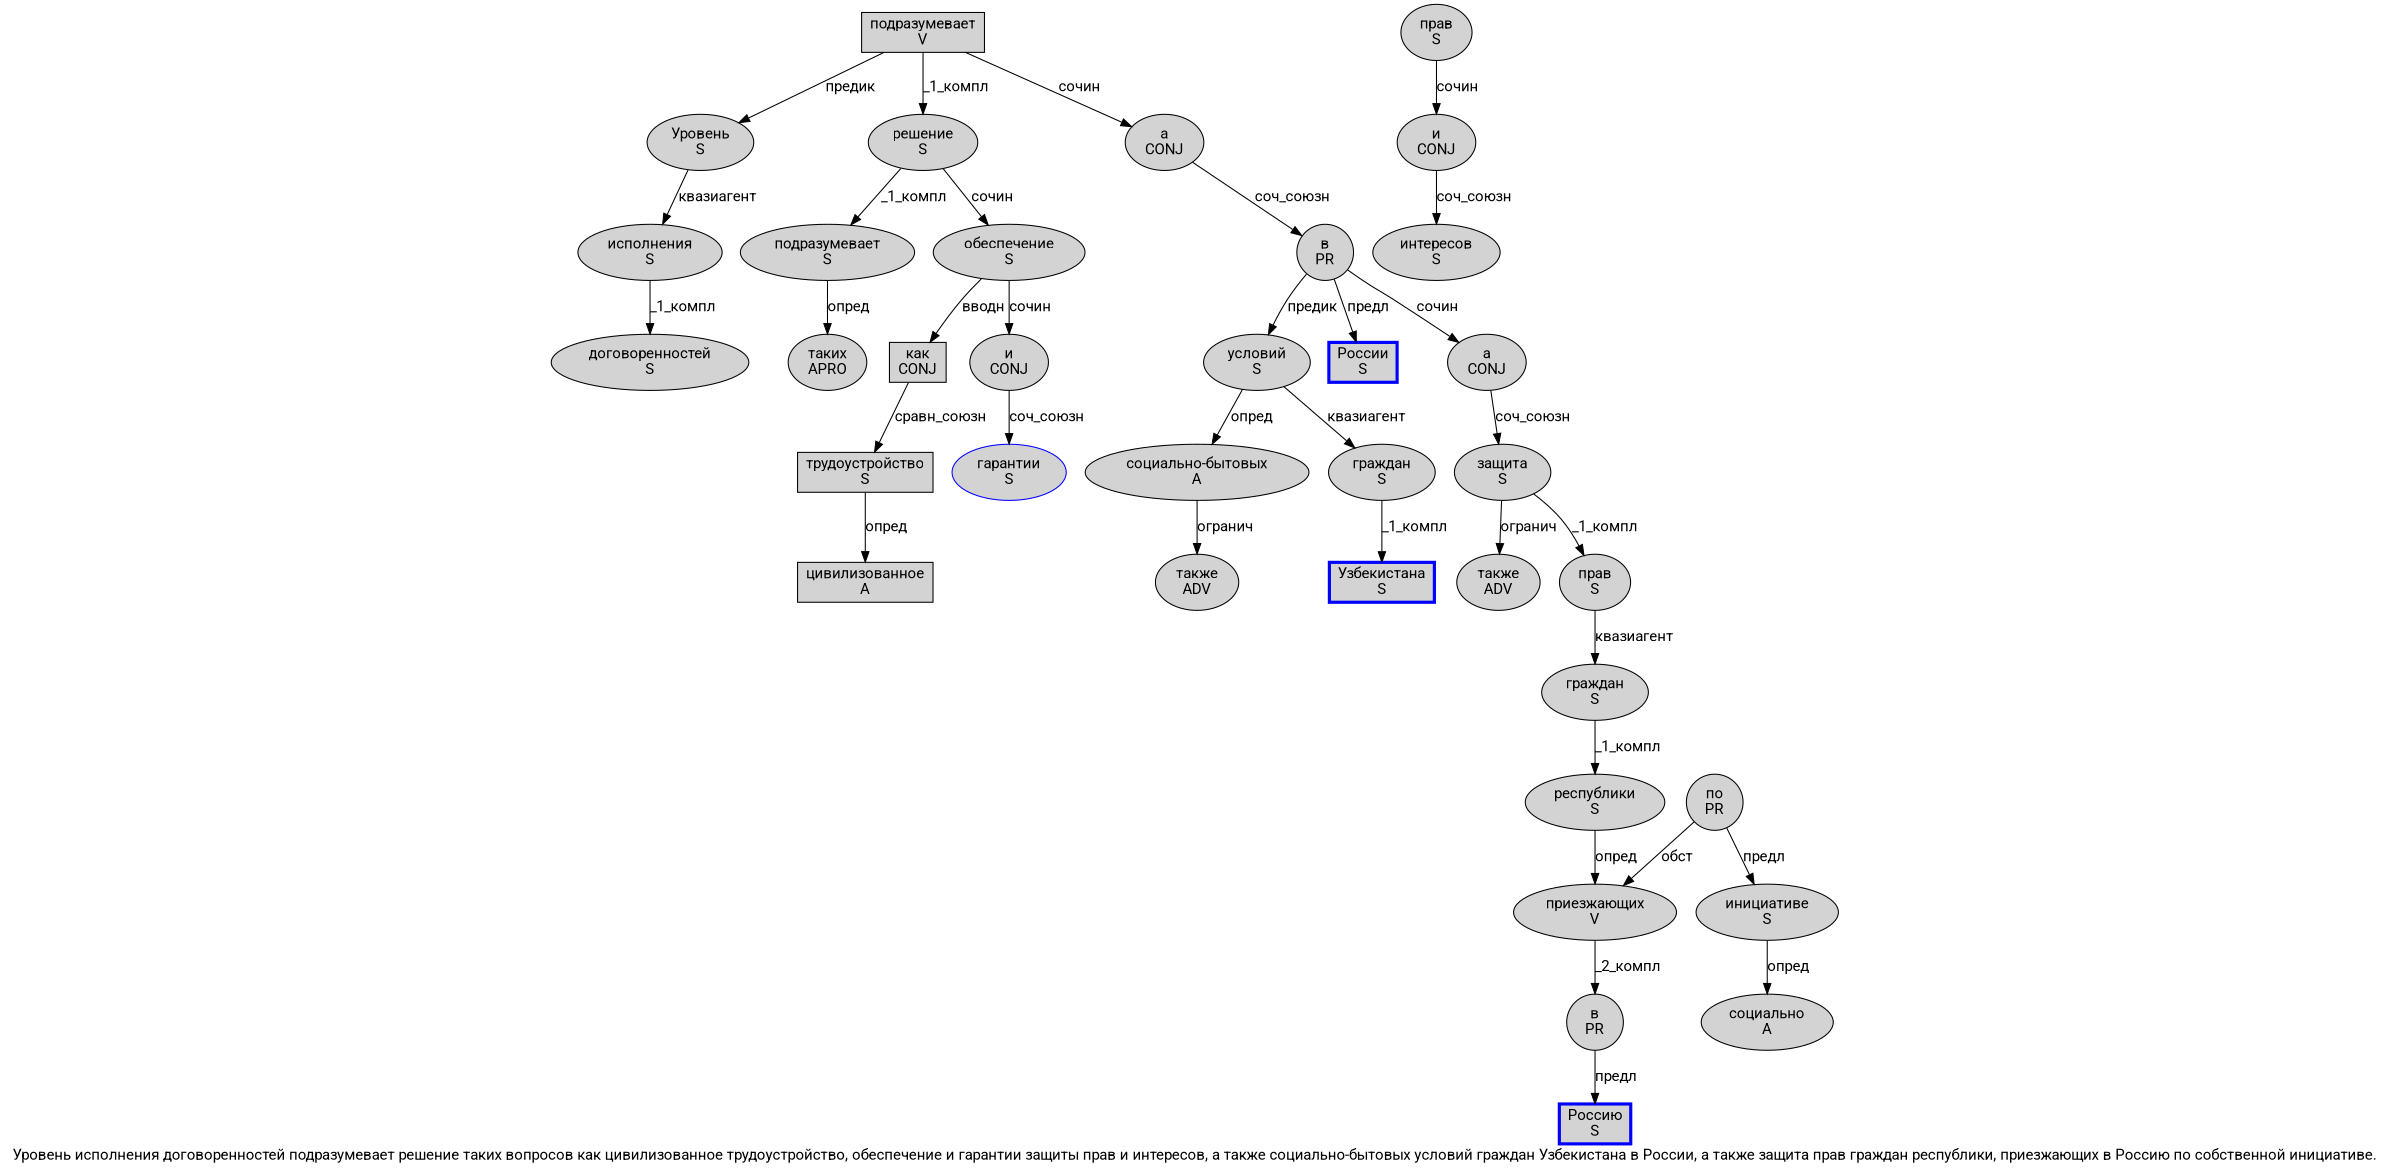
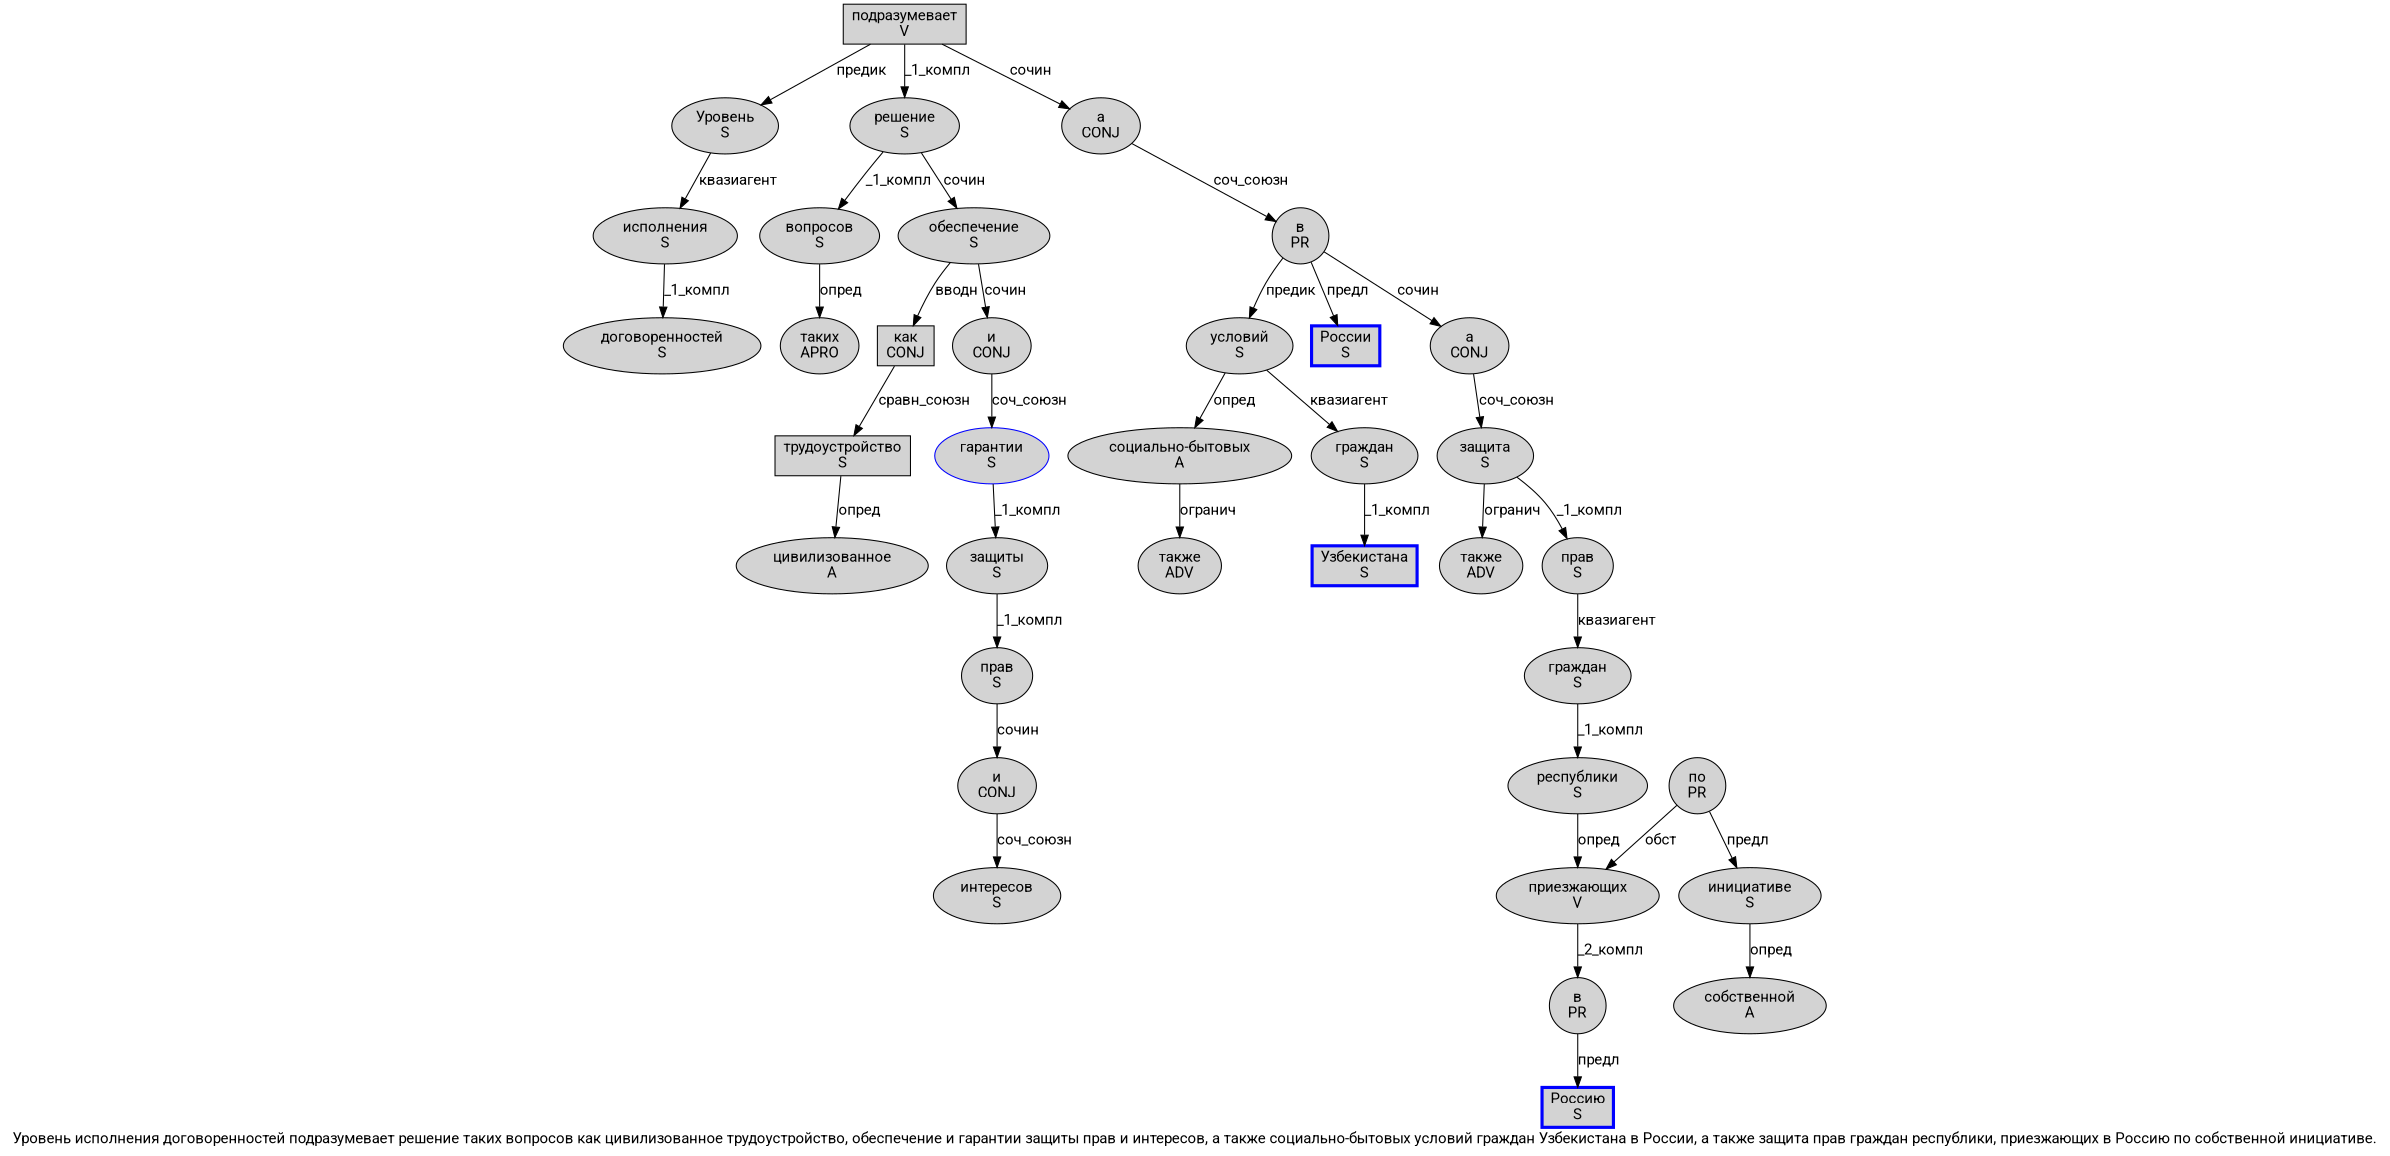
  digraph {
    fontname=Roboto
    label="Уровень исполнения договоренностей подразумевает решение таких вопросов как цивилизованное трудоустройство, обеспечение и гарантии защиты прав и интересов, а также социально-бытовых условий граждан Узбекистана в России, а также защита прав граждан республики, приезжающих в Россию по собственной инициативе."
    node [fillcolor=lightgray fontname=Roboto penwidth=1 shape=ellipse style=filled]
    edge [fontname=Roboto]
    n1 [label="Уровень\nS"]
    n2 [label="исполнения\nS"]
    n3 [label="договоренностей\nS"]
    n4 [label="подразумевает\nV" shape=box]
    n5 [label="решение\nS"]
    n6 [label="а\nCONJ"]
-   n7 [label="подразумевает\nS"]
+   n7 [label="вопросов\nS"]
    n8 [label="обеспечение\nS"]
    n9 [label="в\nPR"]
    n10 [label="таких\nAPRO"]
    n11 [label="как\nCONJ" shape=box]
    n12 [label="и\nCONJ"]
    n13 [label="трудоустройство\nS" shape=box]
-   n14 [label="цивилизованное\nA" shape=box]
+   n14 [label="цивилизованное\nA"]
    n15 [color=blue label="гарантии\nS"]
+   n16 [label="защиты\nS"]
    n17 [label="прав\nS"]
    n18 [label="и\nCONJ"]
    n19 [label="интересов\nS"]
    n20 [label="условий\nS"]
    n21 [color=blue label="России\nS" penwidth=3 shape=box]
    n22 [label="а\nCONJ"]
    n23 [label="также\nADV"]
    n24 [label="социально-бытовых\nA"]
    n25 [label="граждан\nS"]
    n26 [color=blue label="Узбекистана\nS" penwidth=3 shape=box]
    n27 [label="защита\nS"]
    n28 [label="также\nADV"]
    n29 [label="прав\nS"]
    n30 [label="граждан\nS"]
    n31 [label="республики\nS"]
    n32 [label="приезжающих\nV"]
    n33 [label="в\nPR"]
    n34 [color=blue label="Россию\nS" penwidth=3 shape=box]
    n35 [label="по\nPR"]
    n36 [label="инициативе\nS"]
-   n37 [label="социально\nA"]
+   n37 [label="собственной\nA"]
    n1 -> n2 [label="квазиагент"]
    n2 -> n3 [label="_1_компл"]
    n4 -> n1 [label="предик"]
    n4 -> n5 [label="_1_компл"]
    n4 -> n6 [label="сочин"]
    n5 -> n7 [label="_1_компл"]
    n5 -> n8 [label="сочин"]
    n6 -> n9 [label="соч_союзн"]
    n7 -> n10 [label="опред"]
    n8 -> n11 [label="вводн"]
    n8 -> n12 [label="сочин"]
    n9 -> n20 [label="предик"]
    n9 -> n21 [label="предл"]
    n9 -> n22 [label="сочин"]
    n11 -> n13 [label="сравн_союзн"]
    n12 -> n15 [label="соч_союзн"]
    n13 -> n14 [label="опред"]
+   n15 -> n16 [label="_1_компл"]
+   n16 -> n17 [label="_1_компл"]
    n17 -> n18 [label="сочин"]
    n18 -> n19 [label="соч_союзн"]
    n20 -> n24 [label="опред"]
    n20 -> n25 [label="квазиагент"]
    n22 -> n27 [label="соч_союзн"]
    n24 -> n23 [label="огранич"]
    n25 -> n26 [label="_1_компл"]
    n27 -> n28 [label="огранич"]
    n27 -> n29 [label="_1_компл"]
    n29 -> n30 [label="квазиагент"]
    n30 -> n31 [label="_1_компл"]
    n31 -> n32 [label="опред"]
    n32 -> n33 [label="_2_компл"]
    n33 -> n34 [label="предл"]
    n35 -> n32 [label="обст"]
    n35 -> n36 [label="предл"]
    n36 -> n37 [label="опред"]
  }
